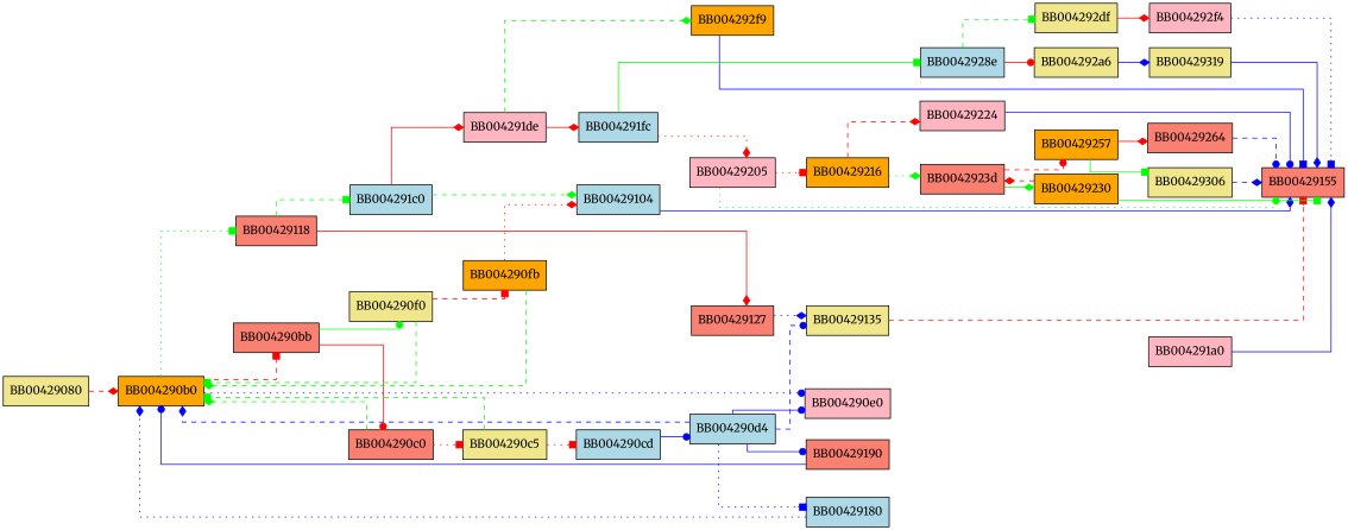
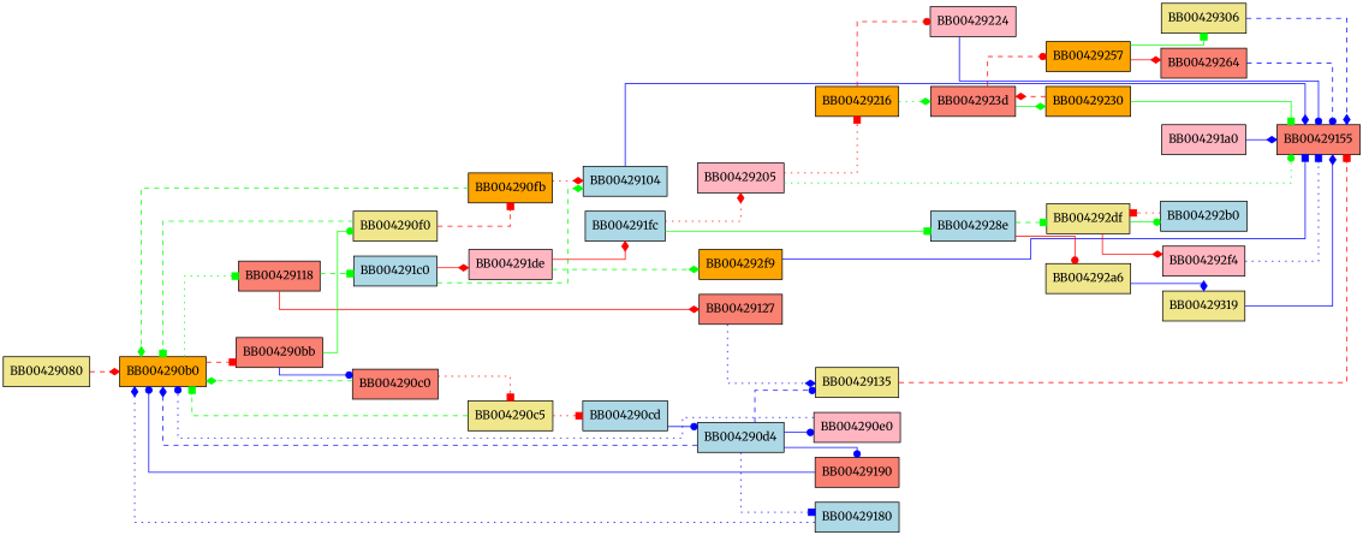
  digraph {
    fontname=Merriweather
    rankdir=LR
    splines=ortho
    node [fillcolor=khaki fontname=Merriweather shape=box style=filled]
    edge [arrowhead=diamond color=red fontname=Merriweather style=solid]
    BB00429080
    BB004290b0 [fillcolor=orange]
    BB00429118 [fillcolor=salmon]
    BB004290bb [fillcolor=salmon]
    BB004291c0 [fillcolor=lightblue]
    BB00429127 [fillcolor=salmon]
    BB004290f0
    BB004290c0 [fillcolor=salmon]
    BB00429104 [fillcolor=lightblue]
    BB004291de [fillcolor=lightpink]
    n11 [label=BB00429135]
    BB004290fb [fillcolor=orange]
    BB004290c5
    BB004290cd [fillcolor=lightblue]
    BB004290d4 [fillcolor=lightblue]
    BB004290e0 [fillcolor=lightpink]
    BB00429190 [fillcolor=salmon]
    BB00429180 [fillcolor=lightblue]
    BB00429155 [fillcolor=salmon]
    BB004291a0 [fillcolor=lightpink]
    BB004292f9 [fillcolor=orange]
    BB004291fc [fillcolor=lightblue]
    BB0042928e [fillcolor=lightblue]
    BB00429205 [fillcolor=lightpink]
    BB004292df
    BB004292a6
    BB00429216 [fillcolor=orange]
+   BB004292b0 [fillcolor=lightblue]
    BB004292f4 [fillcolor=lightpink]
    BB00429319
    BB0042923d [fillcolor=salmon]
    BB00429224 [fillcolor=lightpink]
    BB00429230 [fillcolor=orange]
    BB00429257 [fillcolor=orange]
    BB00429306
    BB00429264 [fillcolor=salmon]
    BB00429080 -> BB004290b0 [style=dashed]
    BB004290b0 -> BB00429118 [arrowhead=box color=green style=dotted]
    BB004290b0 -> BB004290bb [arrowhead=box style=dashed]
    BB00429118 -> BB004291c0 [arrowhead=box color=green style=dashed]
    BB00429118 -> BB00429127
    BB004290bb -> BB004290f0 [arrowhead=dot color=green]
-   BB004290bb -> BB004290c0 [arrowhead=dot]
+   BB004290bb -> BB004290c0 [arrowhead=dot color=blue]
    BB004291c0 -> BB00429104 [color=green style=dashed]
    BB004291c0 -> BB004291de
    BB00429127 -> n11 [color=blue style=dotted]
    BB004290f0 -> BB004290b0 [arrowhead=box color=green style=dashed]
    BB004290f0 -> BB004290fb [arrowhead=box style=dashed]
    BB004290c0 -> BB004290b0 [color=green style=dashed]
    BB004290c0 -> BB004290c5 [arrowhead=box style=dotted]
    BB00429104 -> BB00429155 [color=blue]
    BB004291de -> BB004292f9 [color=green style=dashed]
    BB004291de -> BB004291fc
    n11 -> BB00429155 [arrowhead=box style=dashed]
    BB004290fb -> BB004290b0 [color=green style=dashed]
    BB004290fb -> BB00429104 [style=dotted]
    BB004290c5 -> BB004290b0 [arrowhead=box color=green style=dashed]
    BB004290c5 -> BB004290cd [arrowhead=box style=dotted]
    BB004290cd -> BB004290d4 [arrowhead=dot color=blue]
    BB004290d4 -> BB004290b0 [color=blue style=dashed]
    BB004290d4 -> n11 [arrowhead=dot color=blue style=dashed]
    BB004290d4 -> BB004290e0 [arrowhead=dot color=blue]
    BB004290d4 -> BB00429190 [arrowhead=dot color=blue]
    BB004290d4 -> BB00429180 [arrowhead=box color=blue style=dotted]
-   BB004290b0 -> BB004290e0 [arrowhead=dot color=blue style=dotted]
+   BB004290e0 -> BB004290b0 [arrowhead=dot color=blue style=dotted]
    BB00429190 -> BB004290b0 [arrowhead=dot color=blue]
    BB00429180 -> BB004290b0 [color=blue style=dotted]
    BB004291a0 -> BB00429155 [color=blue]
    BB004292f9 -> BB00429155 [arrowhead=box color=blue]
    BB004291fc -> BB0042928e [arrowhead=box color=green]
    BB004291fc -> BB00429205 [style=dotted]
    BB0042928e -> BB004292df [arrowhead=box color=green style=dashed]
    BB0042928e -> BB004292a6 [arrowhead=dot]
    BB00429205 -> BB00429155 [arrowhead=dot color=green style=dotted]
    BB00429205 -> BB00429216 [arrowhead=box style=dotted]
+   BB004292df -> BB004292b0 [arrowhead=dot color=green]
    BB004292df -> BB004292f4
    BB004292a6 -> BB00429319 [color=blue]
    BB00429216 -> BB0042923d [color=green style=dotted]
-   BB00429216 -> BB00429224 [style=dashed]
+   BB00429216 -> BB00429224 [arrowhead=dot style=dashed]
+   BB004292b0 -> BB004292df [arrowhead=box style=dotted]
    BB004292f4 -> BB00429155 [arrowhead=box color=blue style=dotted]
    BB00429319 -> BB00429155 [color=blue]
    BB0042923d -> BB00429230 [color=green]
    BB0042923d -> BB00429257 [arrowhead=dot style=dashed]
    BB00429224 -> BB00429155 [arrowhead=dot color=blue]
    BB00429230 -> BB00429155 [arrowhead=box color=green]
    BB00429230 -> BB0042923d [style=dashed]
    BB00429257 -> BB00429306 [arrowhead=box color=green]
    BB00429257 -> BB00429264
    BB00429306 -> BB00429155 [color=blue style=dashed]
    BB00429264 -> BB00429155 [arrowhead=dot color=blue style=dashed]
  }
